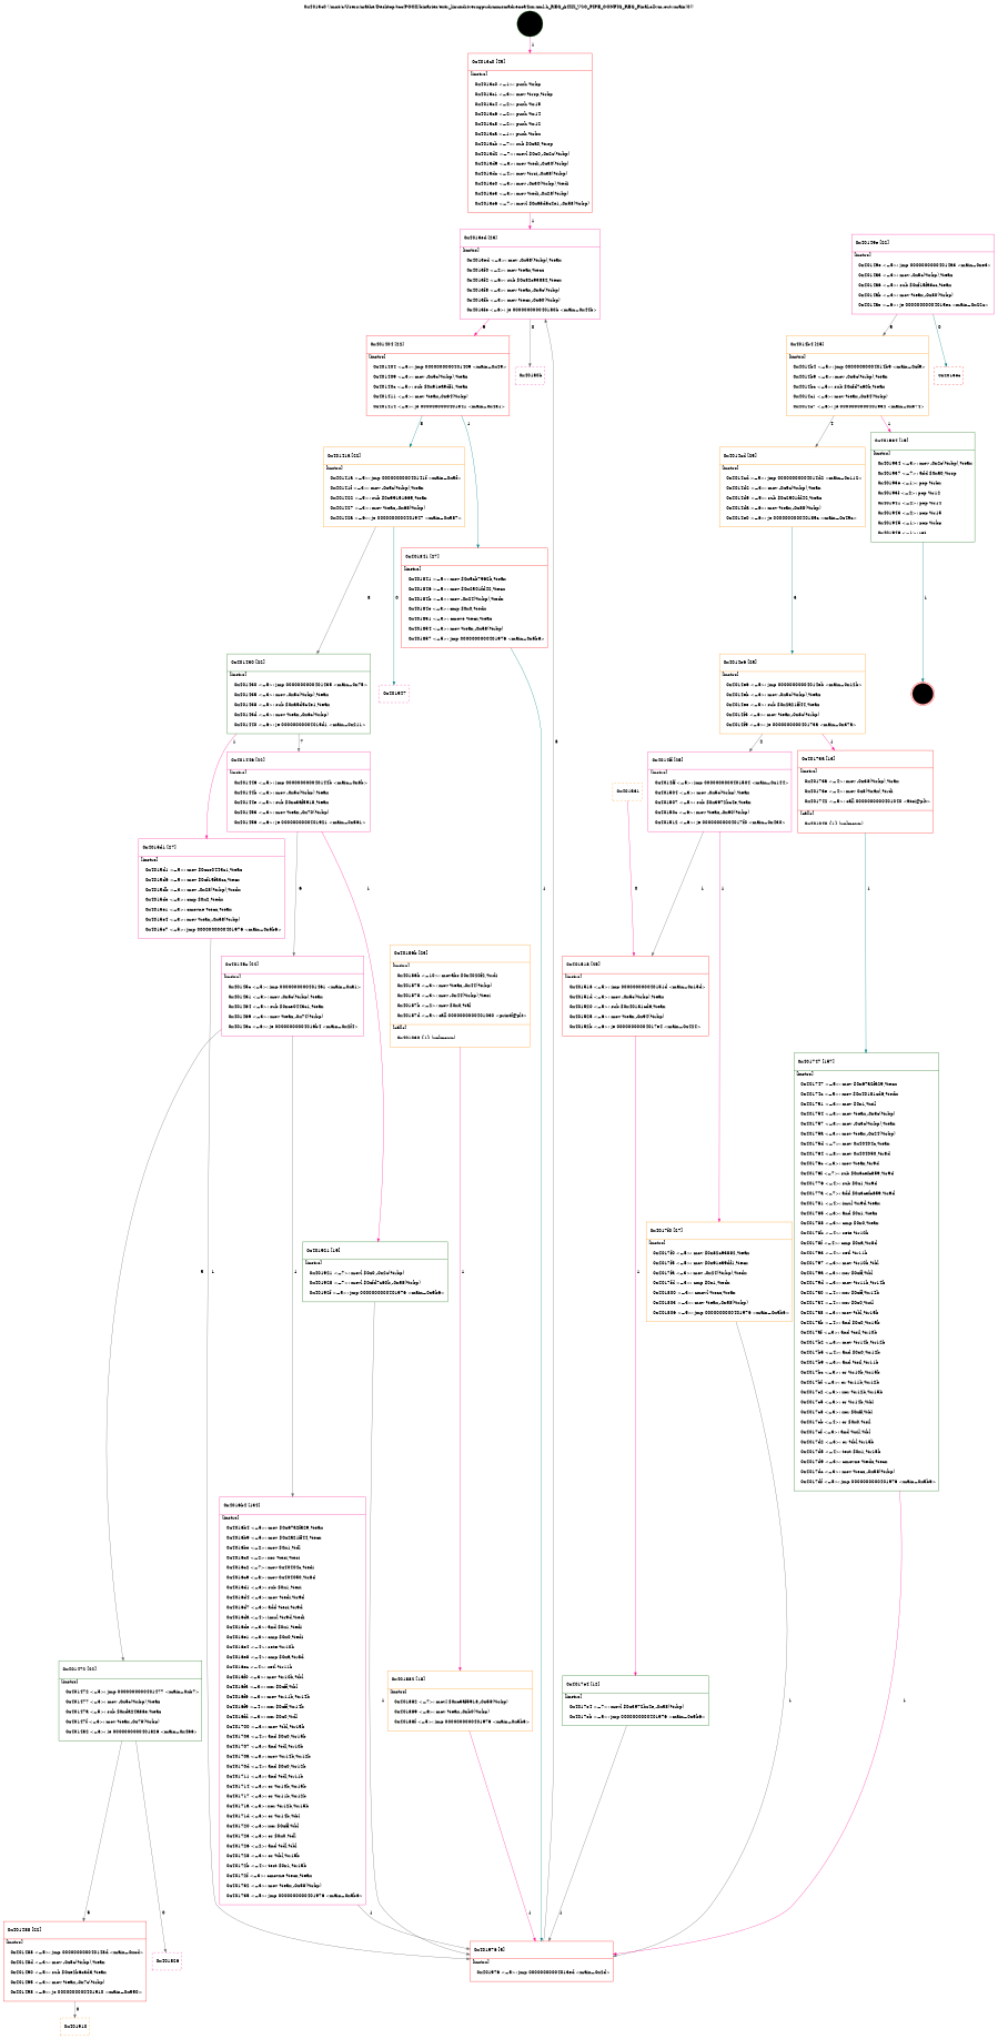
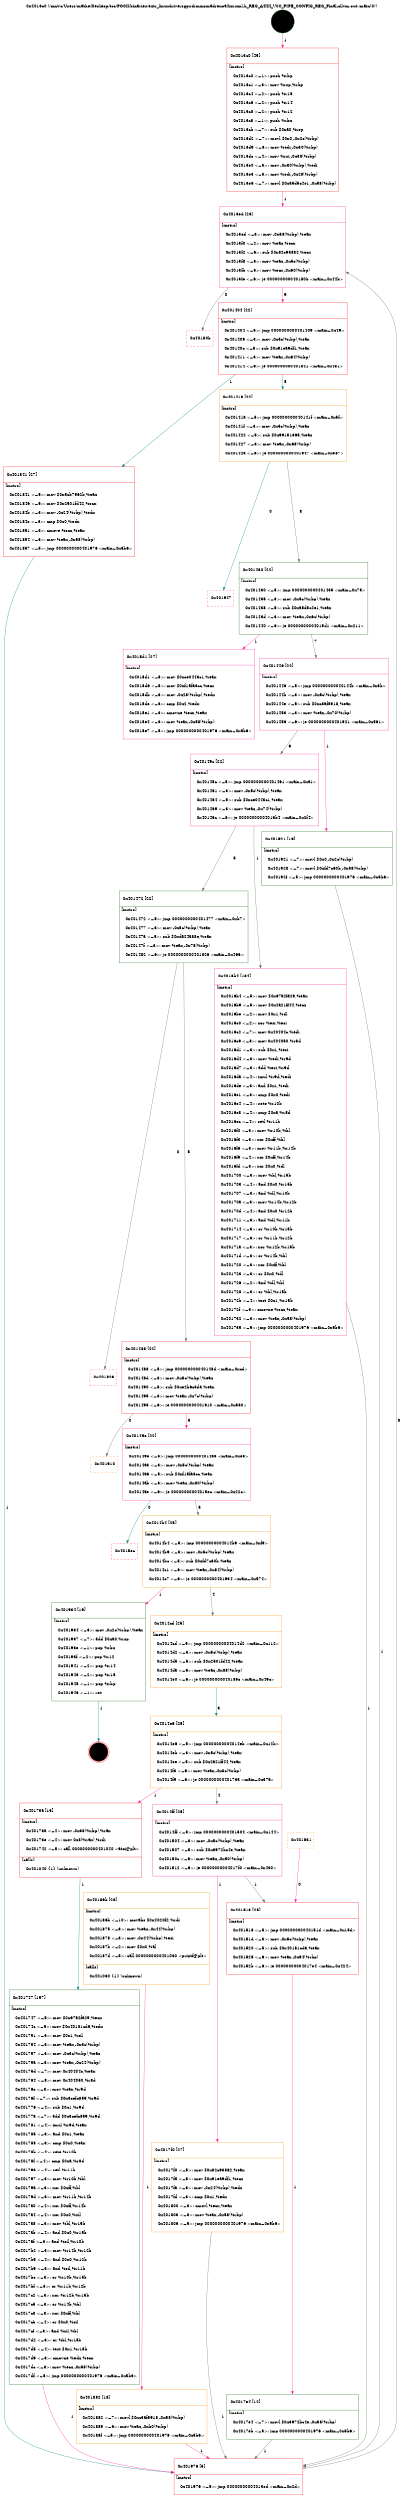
  digraph {
    label="0x4013c0 (/mnt/c/Users/mathe/Desktop/tcc/POCII/binaries/extr_linuxdriversgpudrmmsmadrenoa4xx.xml.h_REG_A4XX_VSC_PIPE_CONFIG_REG_Final-ollvm.out::main(0))"
    labelloc=t
    node [color=deeppink shape=record]
    edge [color=gray40]
    Entry [color=darkgreen fillcolor=black height=0.3 shape=circle style=filled width=0.3]
    n2 [color=red label="{\n     0x4013c0 [45]\l\n     | [instrs]\l\n     &nbsp;&nbsp;0x4013c0 \<+1\>: push %rbp\l\n     &nbsp;&nbsp;0x4013c1 \<+3\>: mov %rsp,%rbp\l\n     &nbsp;&nbsp;0x4013c4 \<+2\>: push %r15\l\n     &nbsp;&nbsp;0x4013c6 \<+2\>: push %r14\l\n     &nbsp;&nbsp;0x4013c8 \<+2\>: push %r12\l\n     &nbsp;&nbsp;0x4013ca \<+1\>: push %rbx\l\n     &nbsp;&nbsp;0x4013cb \<+7\>: sub $0xa0,%rsp\l\n     &nbsp;&nbsp;0x4013d2 \<+7\>: movl $0x0,-0x2c(%rbp)\l\n     &nbsp;&nbsp;0x4013d9 \<+3\>: mov %edi,-0x30(%rbp)\l\n     &nbsp;&nbsp;0x4013dc \<+4\>: mov %rsi,-0x38(%rbp)\l\n     &nbsp;&nbsp;0x4013e0 \<+3\>: mov -0x30(%rbp),%edi\l\n     &nbsp;&nbsp;0x4013e3 \<+3\>: mov %edi,-0x28(%rbp)\l\n     &nbsp;&nbsp;0x4013e6 \<+7\>: movl $0xa5d5c4e1,-0x58(%rbp)\l\n  }"]
    n3 [label="{\n     0x4013ed [23]\l\n     | [instrs]\l\n     &nbsp;&nbsp;0x4013ed \<+3\>: mov -0x58(%rbp),%eax\l\n     &nbsp;&nbsp;0x4013f0 \<+2\>: mov %eax,%ecx\l\n     &nbsp;&nbsp;0x4013f2 \<+6\>: sub $0x82c93882,%ecx\l\n     &nbsp;&nbsp;0x4013f8 \<+3\>: mov %eax,-0x5c(%rbp)\l\n     &nbsp;&nbsp;0x4013fb \<+3\>: mov %ecx,-0x60(%rbp)\l\n     &nbsp;&nbsp;0x4013fe \<+6\>: je 000000000040180b \<main+0x44b\>\l\n  }"]
    n4 [label="{\n     0x40180b\l\n  }" style=dashed]
    n5 [color=red label="{\n     0x401404 [22]\l\n     | [instrs]\l\n     &nbsp;&nbsp;0x401404 \<+5\>: jmp 0000000000401409 \<main+0x49\>\l\n     &nbsp;&nbsp;0x401409 \<+3\>: mov -0x5c(%rbp),%eax\l\n     &nbsp;&nbsp;0x40140c \<+5\>: sub $0x91ea9df1,%eax\l\n     &nbsp;&nbsp;0x401411 \<+3\>: mov %eax,-0x64(%rbp)\l\n     &nbsp;&nbsp;0x401414 \<+6\>: je 0000000000401841 \<main+0x481\>\l\n  }"]
    n6 [color=red label="{\n     0x401841 [27]\l\n     | [instrs]\l\n     &nbsp;&nbsp;0x401841 \<+5\>: mov $0x5cb7962b,%eax\l\n     &nbsp;&nbsp;0x401846 \<+5\>: mov $0x2501fd42,%ecx\l\n     &nbsp;&nbsp;0x40184b \<+3\>: mov -0x24(%rbp),%edx\l\n     &nbsp;&nbsp;0x40184e \<+3\>: cmp $0x0,%edx\l\n     &nbsp;&nbsp;0x401851 \<+3\>: cmove %ecx,%eax\l\n     &nbsp;&nbsp;0x401854 \<+3\>: mov %eax,-0x58(%rbp)\l\n     &nbsp;&nbsp;0x401857 \<+5\>: jmp 0000000000401976 \<main+0x5b6\>\l\n  }"]
    n7 [color=darkorange label="{\n     0x40141a [22]\l\n     | [instrs]\l\n     &nbsp;&nbsp;0x40141a \<+5\>: jmp 000000000040141f \<main+0x5f\>\l\n     &nbsp;&nbsp;0x40141f \<+3\>: mov -0x5c(%rbp),%eax\l\n     &nbsp;&nbsp;0x401422 \<+5\>: sub $0x99151665,%eax\l\n     &nbsp;&nbsp;0x401427 \<+3\>: mov %eax,-0x68(%rbp)\l\n     &nbsp;&nbsp;0x40142a \<+6\>: je 0000000000401947 \<main+0x587\>\l\n  }"]
    n8 [color=red label="{\n     0x401976 [5]\l\n     | [instrs]\l\n     &nbsp;&nbsp;0x401976 \<+5\>: jmp 00000000004013ed \<main+0x2d\>\l\n  }"]
    n9 [label="{\n     0x401947\l\n  }" style=dashed]
    n10 [color=darkgreen label="{\n     0x401430 [22]\l\n     | [instrs]\l\n     &nbsp;&nbsp;0x401430 \<+5\>: jmp 0000000000401435 \<main+0x75\>\l\n     &nbsp;&nbsp;0x401435 \<+3\>: mov -0x5c(%rbp),%eax\l\n     &nbsp;&nbsp;0x401438 \<+5\>: sub $0xa5d5c4e1,%eax\l\n     &nbsp;&nbsp;0x40143d \<+3\>: mov %eax,-0x6c(%rbp)\l\n     &nbsp;&nbsp;0x401440 \<+6\>: je 00000000004015d1 \<main+0x211\>\l\n  }"]
    Exit [color=red fillcolor=black height=0.3 peripheries=2 shape=circle style=filled width=0.3]
    n12 [label="{\n     0x4015d1 [27]\l\n     | [instrs]\l\n     &nbsp;&nbsp;0x4015d1 \<+5\>: mov $0xce0443c1,%eax\l\n     &nbsp;&nbsp;0x4015d6 \<+5\>: mov $0xf15fa3cc,%ecx\l\n     &nbsp;&nbsp;0x4015db \<+3\>: mov -0x28(%rbp),%edx\l\n     &nbsp;&nbsp;0x4015de \<+3\>: cmp $0x2,%edx\l\n     &nbsp;&nbsp;0x4015e1 \<+3\>: cmovne %ecx,%eax\l\n     &nbsp;&nbsp;0x4015e4 \<+3\>: mov %eax,-0x58(%rbp)\l\n     &nbsp;&nbsp;0x4015e7 \<+5\>: jmp 0000000000401976 \<main+0x5b6\>\l\n  }"]
    n13 [label="{\n     0x401446 [22]\l\n     | [instrs]\l\n     &nbsp;&nbsp;0x401446 \<+5\>: jmp 000000000040144b \<main+0x8b\>\l\n     &nbsp;&nbsp;0x40144b \<+3\>: mov -0x5c(%rbp),%eax\l\n     &nbsp;&nbsp;0x40144e \<+5\>: sub $0xc3af5918,%eax\l\n     &nbsp;&nbsp;0x401453 \<+3\>: mov %eax,-0x70(%rbp)\l\n     &nbsp;&nbsp;0x401456 \<+6\>: je 0000000000401921 \<main+0x561\>\l\n  }"]
    n14 [color=darkorange label="{\n     0x401882 [18]\l\n     | [instrs]\l\n     &nbsp;&nbsp;0x401882 \<+7\>: movl $0xc3af5918,-0x58(%rbp)\l\n     &nbsp;&nbsp;0x401889 \<+6\>: mov %eax,-0xb0(%rbp)\l\n     &nbsp;&nbsp;0x40188f \<+5\>: jmp 0000000000401976 \<main+0x5b6\>\l\n  }"]
    n15 [color=darkgreen label="{\n     0x401921 [19]\l\n     | [instrs]\l\n     &nbsp;&nbsp;0x401921 \<+7\>: movl $0x0,-0x2c(%rbp)\l\n     &nbsp;&nbsp;0x401928 \<+7\>: movl $0xfd7c60b,-0x58(%rbp)\l\n     &nbsp;&nbsp;0x40192f \<+5\>: jmp 0000000000401976 \<main+0x5b6\>\l\n  }"]
    n16 [label="{\n     0x40145c [22]\l\n     | [instrs]\l\n     &nbsp;&nbsp;0x40145c \<+5\>: jmp 0000000000401461 \<main+0xa1\>\l\n     &nbsp;&nbsp;0x401461 \<+3\>: mov -0x5c(%rbp),%eax\l\n     &nbsp;&nbsp;0x401464 \<+5\>: sub $0xce0443c1,%eax\l\n     &nbsp;&nbsp;0x401469 \<+3\>: mov %eax,-0x74(%rbp)\l\n     &nbsp;&nbsp;0x40146c \<+6\>: je 00000000004016b4 \<main+0x2f4\>\l\n  }"]
    n17 [color=darkorange label="{\n     0x40186b [23]\l\n     | [instrs]\l\n     &nbsp;&nbsp;0x40186b \<+10\>: movabs $0x4020f2,%rdi\l\n     &nbsp;&nbsp;0x401875 \<+3\>: mov %eax,-0x44(%rbp)\l\n     &nbsp;&nbsp;0x401878 \<+3\>: mov -0x44(%rbp),%esi\l\n     &nbsp;&nbsp;0x40187b \<+2\>: mov $0x0,%al\l\n     &nbsp;&nbsp;0x40187d \<+5\>: call 0000000000401030 \<printf@plt\>\l\n     | [calls]\l\n     &nbsp;&nbsp;0x401030 \{1\} (unknown)\l\n  }"]
    n18 [label="{\n     0x4016b4 [134]\l\n     | [instrs]\l\n     &nbsp;&nbsp;0x4016b4 \<+5\>: mov $0x67a2fa29,%eax\l\n     &nbsp;&nbsp;0x4016b9 \<+5\>: mov $0x2a21ff44,%ecx\l\n     &nbsp;&nbsp;0x4016be \<+2\>: mov $0x1,%dl\l\n     &nbsp;&nbsp;0x4016c0 \<+2\>: xor %esi,%esi\l\n     &nbsp;&nbsp;0x4016c2 \<+7\>: mov 0x40404c,%edi\l\n     &nbsp;&nbsp;0x4016c9 \<+8\>: mov 0x404050,%r8d\l\n     &nbsp;&nbsp;0x4016d1 \<+3\>: sub $0x1,%esi\l\n     &nbsp;&nbsp;0x4016d4 \<+3\>: mov %edi,%r9d\l\n     &nbsp;&nbsp;0x4016d7 \<+3\>: add %esi,%r9d\l\n     &nbsp;&nbsp;0x4016da \<+4\>: imul %r9d,%edi\l\n     &nbsp;&nbsp;0x4016de \<+3\>: and $0x1,%edi\l\n     &nbsp;&nbsp;0x4016e1 \<+3\>: cmp $0x0,%edi\l\n     &nbsp;&nbsp;0x4016e4 \<+4\>: sete %r10b\l\n     &nbsp;&nbsp;0x4016e8 \<+4\>: cmp $0xa,%r8d\l\n     &nbsp;&nbsp;0x4016ec \<+4\>: setl %r11b\l\n     &nbsp;&nbsp;0x4016f0 \<+3\>: mov %r10b,%bl\l\n     &nbsp;&nbsp;0x4016f3 \<+3\>: xor $0xff,%bl\l\n     &nbsp;&nbsp;0x4016f6 \<+3\>: mov %r11b,%r14b\l\n     &nbsp;&nbsp;0x4016f9 \<+4\>: xor $0xff,%r14b\l\n     &nbsp;&nbsp;0x4016fd \<+3\>: xor $0x0,%dl\l\n     &nbsp;&nbsp;0x401700 \<+3\>: mov %bl,%r15b\l\n     &nbsp;&nbsp;0x401703 \<+4\>: and $0x0,%r15b\l\n     &nbsp;&nbsp;0x401707 \<+3\>: and %dl,%r10b\l\n     &nbsp;&nbsp;0x40170a \<+3\>: mov %r14b,%r12b\l\n     &nbsp;&nbsp;0x40170d \<+4\>: and $0x0,%r12b\l\n     &nbsp;&nbsp;0x401711 \<+3\>: and %dl,%r11b\l\n     &nbsp;&nbsp;0x401714 \<+3\>: or %r10b,%r15b\l\n     &nbsp;&nbsp;0x401717 \<+3\>: or %r11b,%r12b\l\n     &nbsp;&nbsp;0x40171a \<+3\>: xor %r12b,%r15b\l\n     &nbsp;&nbsp;0x40171d \<+3\>: or %r14b,%bl\l\n     &nbsp;&nbsp;0x401720 \<+3\>: xor $0xff,%bl\l\n     &nbsp;&nbsp;0x401723 \<+3\>: or $0x0,%dl\l\n     &nbsp;&nbsp;0x401726 \<+2\>: and %dl,%bl\l\n     &nbsp;&nbsp;0x401728 \<+3\>: or %bl,%r15b\l\n     &nbsp;&nbsp;0x40172b \<+4\>: test $0x1,%r15b\l\n     &nbsp;&nbsp;0x40172f \<+3\>: cmovne %ecx,%eax\l\n     &nbsp;&nbsp;0x401732 \<+3\>: mov %eax,-0x58(%rbp)\l\n     &nbsp;&nbsp;0x401735 \<+5\>: jmp 0000000000401976 \<main+0x5b6\>\l\n  }"]
    n19 [color=darkgreen label="{\n     0x401472 [22]\l\n     | [instrs]\l\n     &nbsp;&nbsp;0x401472 \<+5\>: jmp 0000000000401477 \<main+0xb7\>\l\n     &nbsp;&nbsp;0x401477 \<+3\>: mov -0x5c(%rbp),%eax\l\n     &nbsp;&nbsp;0x40147a \<+5\>: sub $0xda24a88e,%eax\l\n     &nbsp;&nbsp;0x40147f \<+3\>: mov %eax,-0x78(%rbp)\l\n     &nbsp;&nbsp;0x401482 \<+6\>: je 0000000000401826 \<main+0x466\>\l\n  }"]
    n20 [color=darkorange label="{\n     0x401531\l\n  }" style=dashed]
    n21 [color=red label="{\n     0x401518 [25]\l\n     | [instrs]\l\n     &nbsp;&nbsp;0x401518 \<+5\>: jmp 000000000040151d \<main+0x15d\>\l\n     &nbsp;&nbsp;0x40151d \<+3\>: mov -0x5c(%rbp),%eax\l\n     &nbsp;&nbsp;0x401520 \<+5\>: sub $0x40181cd6,%eax\l\n     &nbsp;&nbsp;0x401525 \<+6\>: mov %eax,-0x94(%rbp)\l\n     &nbsp;&nbsp;0x40152b \<+6\>: je 00000000004017e4 \<main+0x424\>\l\n  }"]
    n22 [label="{\n     0x401826\l\n  }" style=dashed]
    n23 [color=red label="{\n     0x401488 [22]\l\n     | [instrs]\l\n     &nbsp;&nbsp;0x401488 \<+5\>: jmp 000000000040148d \<main+0xcd\>\l\n     &nbsp;&nbsp;0x40148d \<+3\>: mov -0x5c(%rbp),%eax\l\n     &nbsp;&nbsp;0x401490 \<+5\>: sub $0xe2b6c3d3,%eax\l\n     &nbsp;&nbsp;0x401495 \<+3\>: mov %eax,-0x7c(%rbp)\l\n     &nbsp;&nbsp;0x401498 \<+6\>: je 0000000000401910 \<main+0x550\>\l\n  }"]
    n24 [color=darkgreen label="{\n     0x4017e4 [12]\l\n     | [instrs]\l\n     &nbsp;&nbsp;0x4017e4 \<+7\>: movl $0x3972bc4e,-0x58(%rbp)\l\n     &nbsp;&nbsp;0x4017eb \<+5\>: jmp 0000000000401976 \<main+0x5b6\>\l\n  }"]
    n25 [color=darkorange label="{\n     0x401910\l\n  }" style=dashed]
    n26 [label="{\n     0x40149e [22]\l\n     | [instrs]\l\n     &nbsp;&nbsp;0x40149e \<+5\>: jmp 00000000004014a3 \<main+0xe3\>\l\n     &nbsp;&nbsp;0x4014a3 \<+3\>: mov -0x5c(%rbp),%eax\l\n     &nbsp;&nbsp;0x4014a6 \<+5\>: sub $0xf15fa3cc,%eax\l\n     &nbsp;&nbsp;0x4014ab \<+3\>: mov %eax,-0x80(%rbp)\l\n     &nbsp;&nbsp;0x4014ae \<+6\>: je 00000000004015ec \<main+0x22c\>\l\n  }"]
    n27 [color=red label="{\n     0x4015ec\l\n  }" style=dashed]
    n28 [color=darkorange label="{\n     0x4014b4 [25]\l\n     | [instrs]\l\n     &nbsp;&nbsp;0x4014b4 \<+5\>: jmp 00000000004014b9 \<main+0xf9\>\l\n     &nbsp;&nbsp;0x4014b9 \<+3\>: mov -0x5c(%rbp),%eax\l\n     &nbsp;&nbsp;0x4014bc \<+5\>: sub $0xfd7c60b,%eax\l\n     &nbsp;&nbsp;0x4014c1 \<+6\>: mov %eax,-0x84(%rbp)\l\n     &nbsp;&nbsp;0x4014c7 \<+6\>: je 0000000000401934 \<main+0x574\>\l\n  }"]
    n29 [color=darkorange label="{\n     0x4017f0 [27]\l\n     | [instrs]\l\n     &nbsp;&nbsp;0x4017f0 \<+5\>: mov $0x82c93882,%eax\l\n     &nbsp;&nbsp;0x4017f5 \<+5\>: mov $0x91ea9df1,%ecx\l\n     &nbsp;&nbsp;0x4017fa \<+3\>: mov -0x24(%rbp),%edx\l\n     &nbsp;&nbsp;0x4017fd \<+3\>: cmp $0x1,%edx\l\n     &nbsp;&nbsp;0x401800 \<+3\>: cmovl %ecx,%eax\l\n     &nbsp;&nbsp;0x401803 \<+3\>: mov %eax,-0x58(%rbp)\l\n     &nbsp;&nbsp;0x401806 \<+5\>: jmp 0000000000401976 \<main+0x5b6\>\l\n  }"]
    n30 [color=darkgreen label="{\n     0x401934 [19]\l\n     | [instrs]\l\n     &nbsp;&nbsp;0x401934 \<+3\>: mov -0x2c(%rbp),%eax\l\n     &nbsp;&nbsp;0x401937 \<+7\>: add $0xa0,%rsp\l\n     &nbsp;&nbsp;0x40193e \<+1\>: pop %rbx\l\n     &nbsp;&nbsp;0x40193f \<+2\>: pop %r12\l\n     &nbsp;&nbsp;0x401941 \<+2\>: pop %r14\l\n     &nbsp;&nbsp;0x401943 \<+2\>: pop %r15\l\n     &nbsp;&nbsp;0x401945 \<+1\>: pop %rbp\l\n     &nbsp;&nbsp;0x401946 \<+1\>: ret\l\n  }"]
    n31 [color=darkorange label="{\n     0x4014cd [25]\l\n     | [instrs]\l\n     &nbsp;&nbsp;0x4014cd \<+5\>: jmp 00000000004014d2 \<main+0x112\>\l\n     &nbsp;&nbsp;0x4014d2 \<+3\>: mov -0x5c(%rbp),%eax\l\n     &nbsp;&nbsp;0x4014d5 \<+5\>: sub $0x2501fd42,%eax\l\n     &nbsp;&nbsp;0x4014da \<+6\>: mov %eax,-0x88(%rbp)\l\n     &nbsp;&nbsp;0x4014e0 \<+6\>: je 000000000040185c \<main+0x49c\>\l\n  }"]
    n32 [color=darkgreen label="{\n     0x401747 [157]\l\n     | [instrs]\l\n     &nbsp;&nbsp;0x401747 \<+5\>: mov $0x67a2fa29,%ecx\l\n     &nbsp;&nbsp;0x40174c \<+5\>: mov $0x40181cd6,%edx\l\n     &nbsp;&nbsp;0x401751 \<+3\>: mov $0x1,%sil\l\n     &nbsp;&nbsp;0x401754 \<+3\>: mov %eax,-0x3c(%rbp)\l\n     &nbsp;&nbsp;0x401757 \<+3\>: mov -0x3c(%rbp),%eax\l\n     &nbsp;&nbsp;0x40175a \<+3\>: mov %eax,-0x24(%rbp)\l\n     &nbsp;&nbsp;0x40175d \<+7\>: mov 0x40404c,%eax\l\n     &nbsp;&nbsp;0x401764 \<+8\>: mov 0x404050,%r8d\l\n     &nbsp;&nbsp;0x40176c \<+3\>: mov %eax,%r9d\l\n     &nbsp;&nbsp;0x40176f \<+7\>: sub $0x3cefc859,%r9d\l\n     &nbsp;&nbsp;0x401776 \<+4\>: sub $0x1,%r9d\l\n     &nbsp;&nbsp;0x40177a \<+7\>: add $0x3cefc859,%r9d\l\n     &nbsp;&nbsp;0x401781 \<+4\>: imul %r9d,%eax\l\n     &nbsp;&nbsp;0x401785 \<+3\>: and $0x1,%eax\l\n     &nbsp;&nbsp;0x401788 \<+3\>: cmp $0x0,%eax\l\n     &nbsp;&nbsp;0x40178b \<+4\>: sete %r10b\l\n     &nbsp;&nbsp;0x40178f \<+4\>: cmp $0xa,%r8d\l\n     &nbsp;&nbsp;0x401793 \<+4\>: setl %r11b\l\n     &nbsp;&nbsp;0x401797 \<+3\>: mov %r10b,%bl\l\n     &nbsp;&nbsp;0x40179a \<+3\>: xor $0xff,%bl\l\n     &nbsp;&nbsp;0x40179d \<+3\>: mov %r11b,%r14b\l\n     &nbsp;&nbsp;0x4017a0 \<+4\>: xor $0xff,%r14b\l\n     &nbsp;&nbsp;0x4017a4 \<+4\>: xor $0x0,%sil\l\n     &nbsp;&nbsp;0x4017a8 \<+3\>: mov %bl,%r15b\l\n     &nbsp;&nbsp;0x4017ab \<+4\>: and $0x0,%r15b\l\n     &nbsp;&nbsp;0x4017af \<+3\>: and %sil,%r10b\l\n     &nbsp;&nbsp;0x4017b2 \<+3\>: mov %r14b,%r12b\l\n     &nbsp;&nbsp;0x4017b5 \<+4\>: and $0x0,%r12b\l\n     &nbsp;&nbsp;0x4017b9 \<+3\>: and %sil,%r11b\l\n     &nbsp;&nbsp;0x4017bc \<+3\>: or %r10b,%r15b\l\n     &nbsp;&nbsp;0x4017bf \<+3\>: or %r11b,%r12b\l\n     &nbsp;&nbsp;0x4017c2 \<+3\>: xor %r12b,%r15b\l\n     &nbsp;&nbsp;0x4017c5 \<+3\>: or %r14b,%bl\l\n     &nbsp;&nbsp;0x4017c8 \<+3\>: xor $0xff,%bl\l\n     &nbsp;&nbsp;0x4017cb \<+4\>: or $0x0,%sil\l\n     &nbsp;&nbsp;0x4017cf \<+3\>: and %sil,%bl\l\n     &nbsp;&nbsp;0x4017d2 \<+3\>: or %bl,%r15b\l\n     &nbsp;&nbsp;0x4017d5 \<+4\>: test $0x1,%r15b\l\n     &nbsp;&nbsp;0x4017d9 \<+3\>: cmovne %edx,%ecx\l\n     &nbsp;&nbsp;0x4017dc \<+3\>: mov %ecx,-0x58(%rbp)\l\n     &nbsp;&nbsp;0x4017df \<+5\>: jmp 0000000000401976 \<main+0x5b6\>\l\n  }"]
    n33 [color=darkorange label="{\n     0x4014e6 [25]\l\n     | [instrs]\l\n     &nbsp;&nbsp;0x4014e6 \<+5\>: jmp 00000000004014eb \<main+0x12b\>\l\n     &nbsp;&nbsp;0x4014eb \<+3\>: mov -0x5c(%rbp),%eax\l\n     &nbsp;&nbsp;0x4014ee \<+5\>: sub $0x2a21ff44,%eax\l\n     &nbsp;&nbsp;0x4014f3 \<+6\>: mov %eax,-0x8c(%rbp)\l\n     &nbsp;&nbsp;0x4014f9 \<+6\>: je 000000000040173a \<main+0x37a\>\l\n  }"]
    n34 [label="{\n     0x4014ff [25]\l\n     | [instrs]\l\n     &nbsp;&nbsp;0x4014ff \<+5\>: jmp 0000000000401504 \<main+0x144\>\l\n     &nbsp;&nbsp;0x401504 \<+3\>: mov -0x5c(%rbp),%eax\l\n     &nbsp;&nbsp;0x401507 \<+5\>: sub $0x3972bc4e,%eax\l\n     &nbsp;&nbsp;0x40150c \<+6\>: mov %eax,-0x90(%rbp)\l\n     &nbsp;&nbsp;0x401512 \<+6\>: je 00000000004017f0 \<main+0x430\>\l\n  }"]
    n35 [color=red label="{\n     0x40173a [13]\l\n     | [instrs]\l\n     &nbsp;&nbsp;0x40173a \<+4\>: mov -0x38(%rbp),%rax\l\n     &nbsp;&nbsp;0x40173e \<+4\>: mov 0x8(%rax),%rdi\l\n     &nbsp;&nbsp;0x401742 \<+5\>: call 0000000000401040 \<atoi@plt\>\l\n     | [calls]\l\n     &nbsp;&nbsp;0x401040 \{1\} (unknown)\l\n  }"]
    Entry -> n2 [color=deeppink label=" 1"]
    n2 -> n3 [color=deeppink label=" 1"]
    n3 -> n4 [label=" 0"]
    n3 -> n5 [color=deeppink label=" 9"]
    n5 -> n6 [color=teal label=" 1"]
    n5 -> n7 [color=teal label=" 8"]
    n6 -> n8 [color=teal label=" 1"]
    n7 -> n9 [color=teal label=" 0"]
    n7 -> n10 [label=" 8"]
    n8 -> n3 [label=" 8"]
    n10 -> n12 [color=deeppink label=" 1"]
    n10 -> n13 [label=" 7"]
-   n12 -> n8 [label=" 1"]
    n13 -> n15 [color=deeppink label=" 1"]
    n13 -> n16 [label=" 6"]
    n14 -> n8 [color=deeppink label=" 1"]
    n15 -> n8 [label=" 1"]
    n16 -> n18 [label=" 1"]
    n16 -> n19 [label=" 5"]
    n17 -> n14 [color=deeppink label=" 1"]
    n18 -> n8 [label=" 1"]
    n19 -> n22 [label=" 0"]
    n19 -> n23 [label=" 5"]
    n20 -> n21 [color=deeppink label=" 0"]
    n21 -> n24 [color=deeppink label=" 1"]
    n23 -> n25 [label=" 0"]
+   n23 -> n26 [color=deeppink label=" 5"]
    n24 -> n8 [label=" 1"]
    n26 -> n27 [color=teal label=" 0"]
    n26 -> n28 [label=" 5"]
    n28 -> n30 [color=deeppink label=" 1"]
    n28 -> n31 [label=" 4"]
    n29 -> n8 [label=" 1"]
    n30 -> Exit [color=teal label=" 1"]
    n31 -> n33 [color=teal label=" 3"]
    n32 -> n8 [color=deeppink label=" 1"]
    n33 -> n34 [label=" 2"]
    n33 -> n35 [color=deeppink label=" 1"]
    n34 -> n21 [label=" 1"]
    n34 -> n29 [color=deeppink label=" 1"]
    n35 -> n32 [color=teal label=" 1"]
  }
